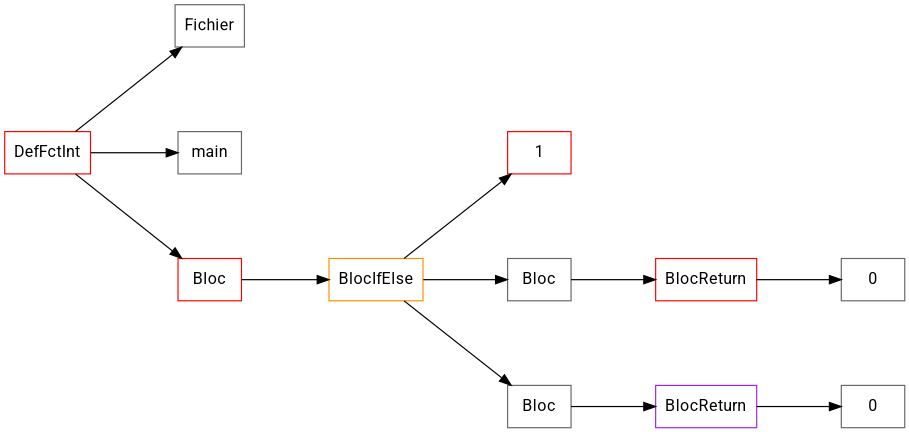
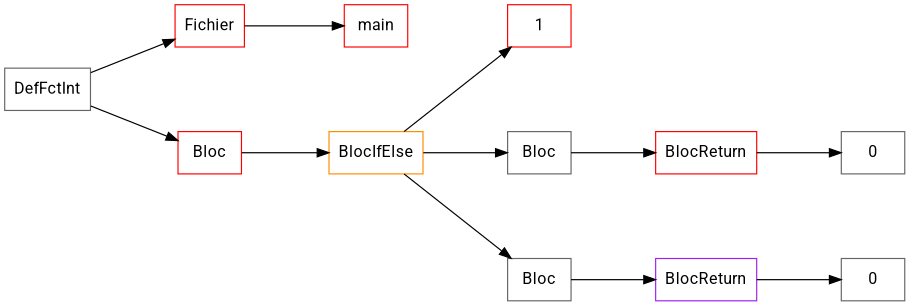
  digraph {
    fontname=Roboto
    nodesep=1
    rankdir=LR
    ranksep=1
    node [color=gray40 fontname=Roboto shape=box]
    edge [fontname=Roboto]
-   n1 [label=Fichier]
-   n2 [color=red label=DefFctInt]
-   n3 [label=main]
+   n1 [color=red label=Fichier]
+   n2 [label=DefFctInt]
+   n3 [color=red label=main]
    n4 [color=red label=Bloc]
    n5 [color=darkorange label=BlocIfElse]
    n6 [color=red label=1]
    n7 [label=Bloc]
    n8 [label=Bloc]
    n9 [color=red label=BlocReturn]
    n10 [color=purple label=BlocReturn]
    n11 [label=0]
    n12 [label=0]
    n2 -> n1
-   n2 -> n3
+   n1 -> n3
    n2 -> n4
    n4 -> n5
    n5 -> n6
    n5 -> n7
    n5 -> n8
    n7 -> n9
    n8 -> n10
    n9 -> n11
    n10 -> n12
  }
